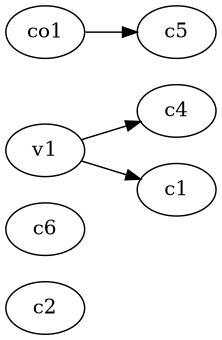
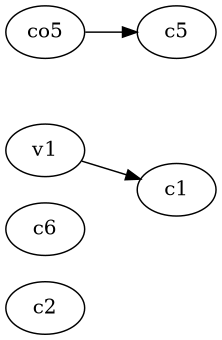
  strict digraph {
    rankdir=LR
    edge [weight=1]
    c2
    c6
    v1
-   c4
    c1
-   co1
+   co1 [label=co5]
    c5
-   v1 -> c4
    v1 -> c1
    co1 -> c5
  }
